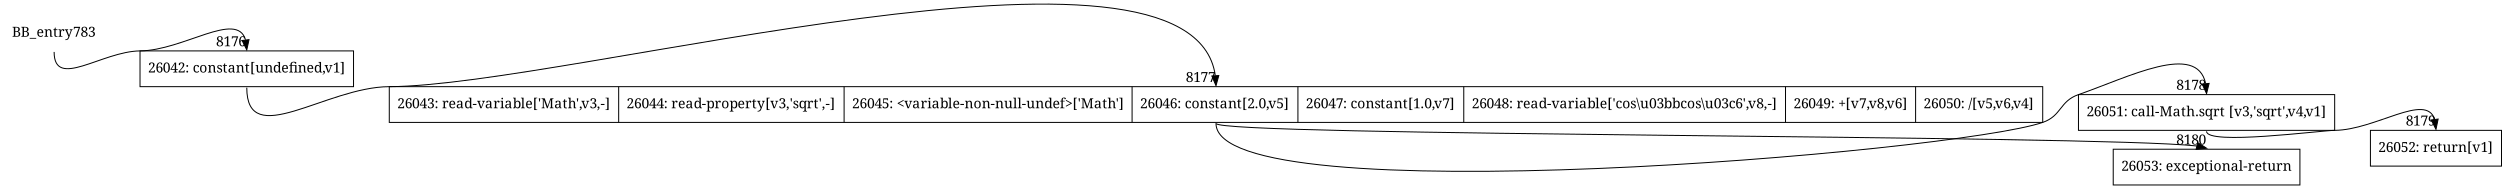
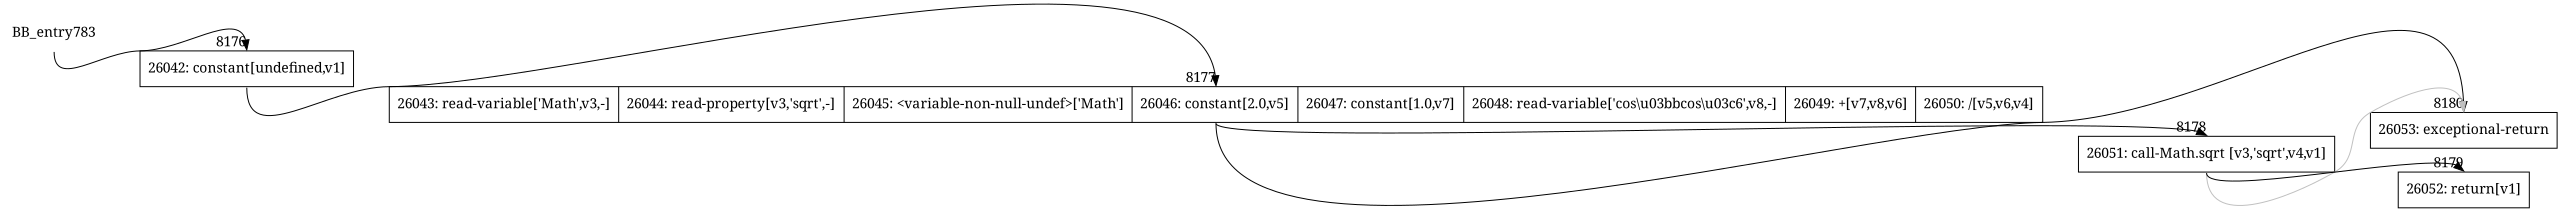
  digraph {
    fontname="Noto Serif"
    rankdir=LR
    node [fontname="Noto Serif" shape=record]
    edge [fontname="Noto Serif" headport=n tailport=s]
    n1 [label=BB_entry783 shape=none]
    n2 [label="{26042: constant[undefined,v1]}"]
    n3 [label="{26043: read-variable['Math',v3,-]|26044: read-property[v3,'sqrt',-]|26045: \<variable-non-null-undef\>['Math']|26046: constant[2.0,v5]|26047: constant[1.0,v7]|26048: read-variable['cos\\u03bbcos\\u03c6',v8,-]|26049: +[v7,v8,v6]|26050: /[v5,v6,v4]}"]
    n4 [label="{26051: call-Math.sqrt [v3,'sqrt',v4,v1]}"]
    n5 [label="{26053: exceptional-return}"]
    n6 [label="{26052: return[v1]}"]
    n1 -> n2 [headlabel="    8176"]
    n2 -> n3 [headlabel="      8177"]
    n3 -> n4 [headlabel="      8178"]
    n3 -> n5 [color=black headlabel="      8180"]
+   n4 -> n5 [color=gray]
    n4 -> n6 [headlabel="      8179"]
  }
